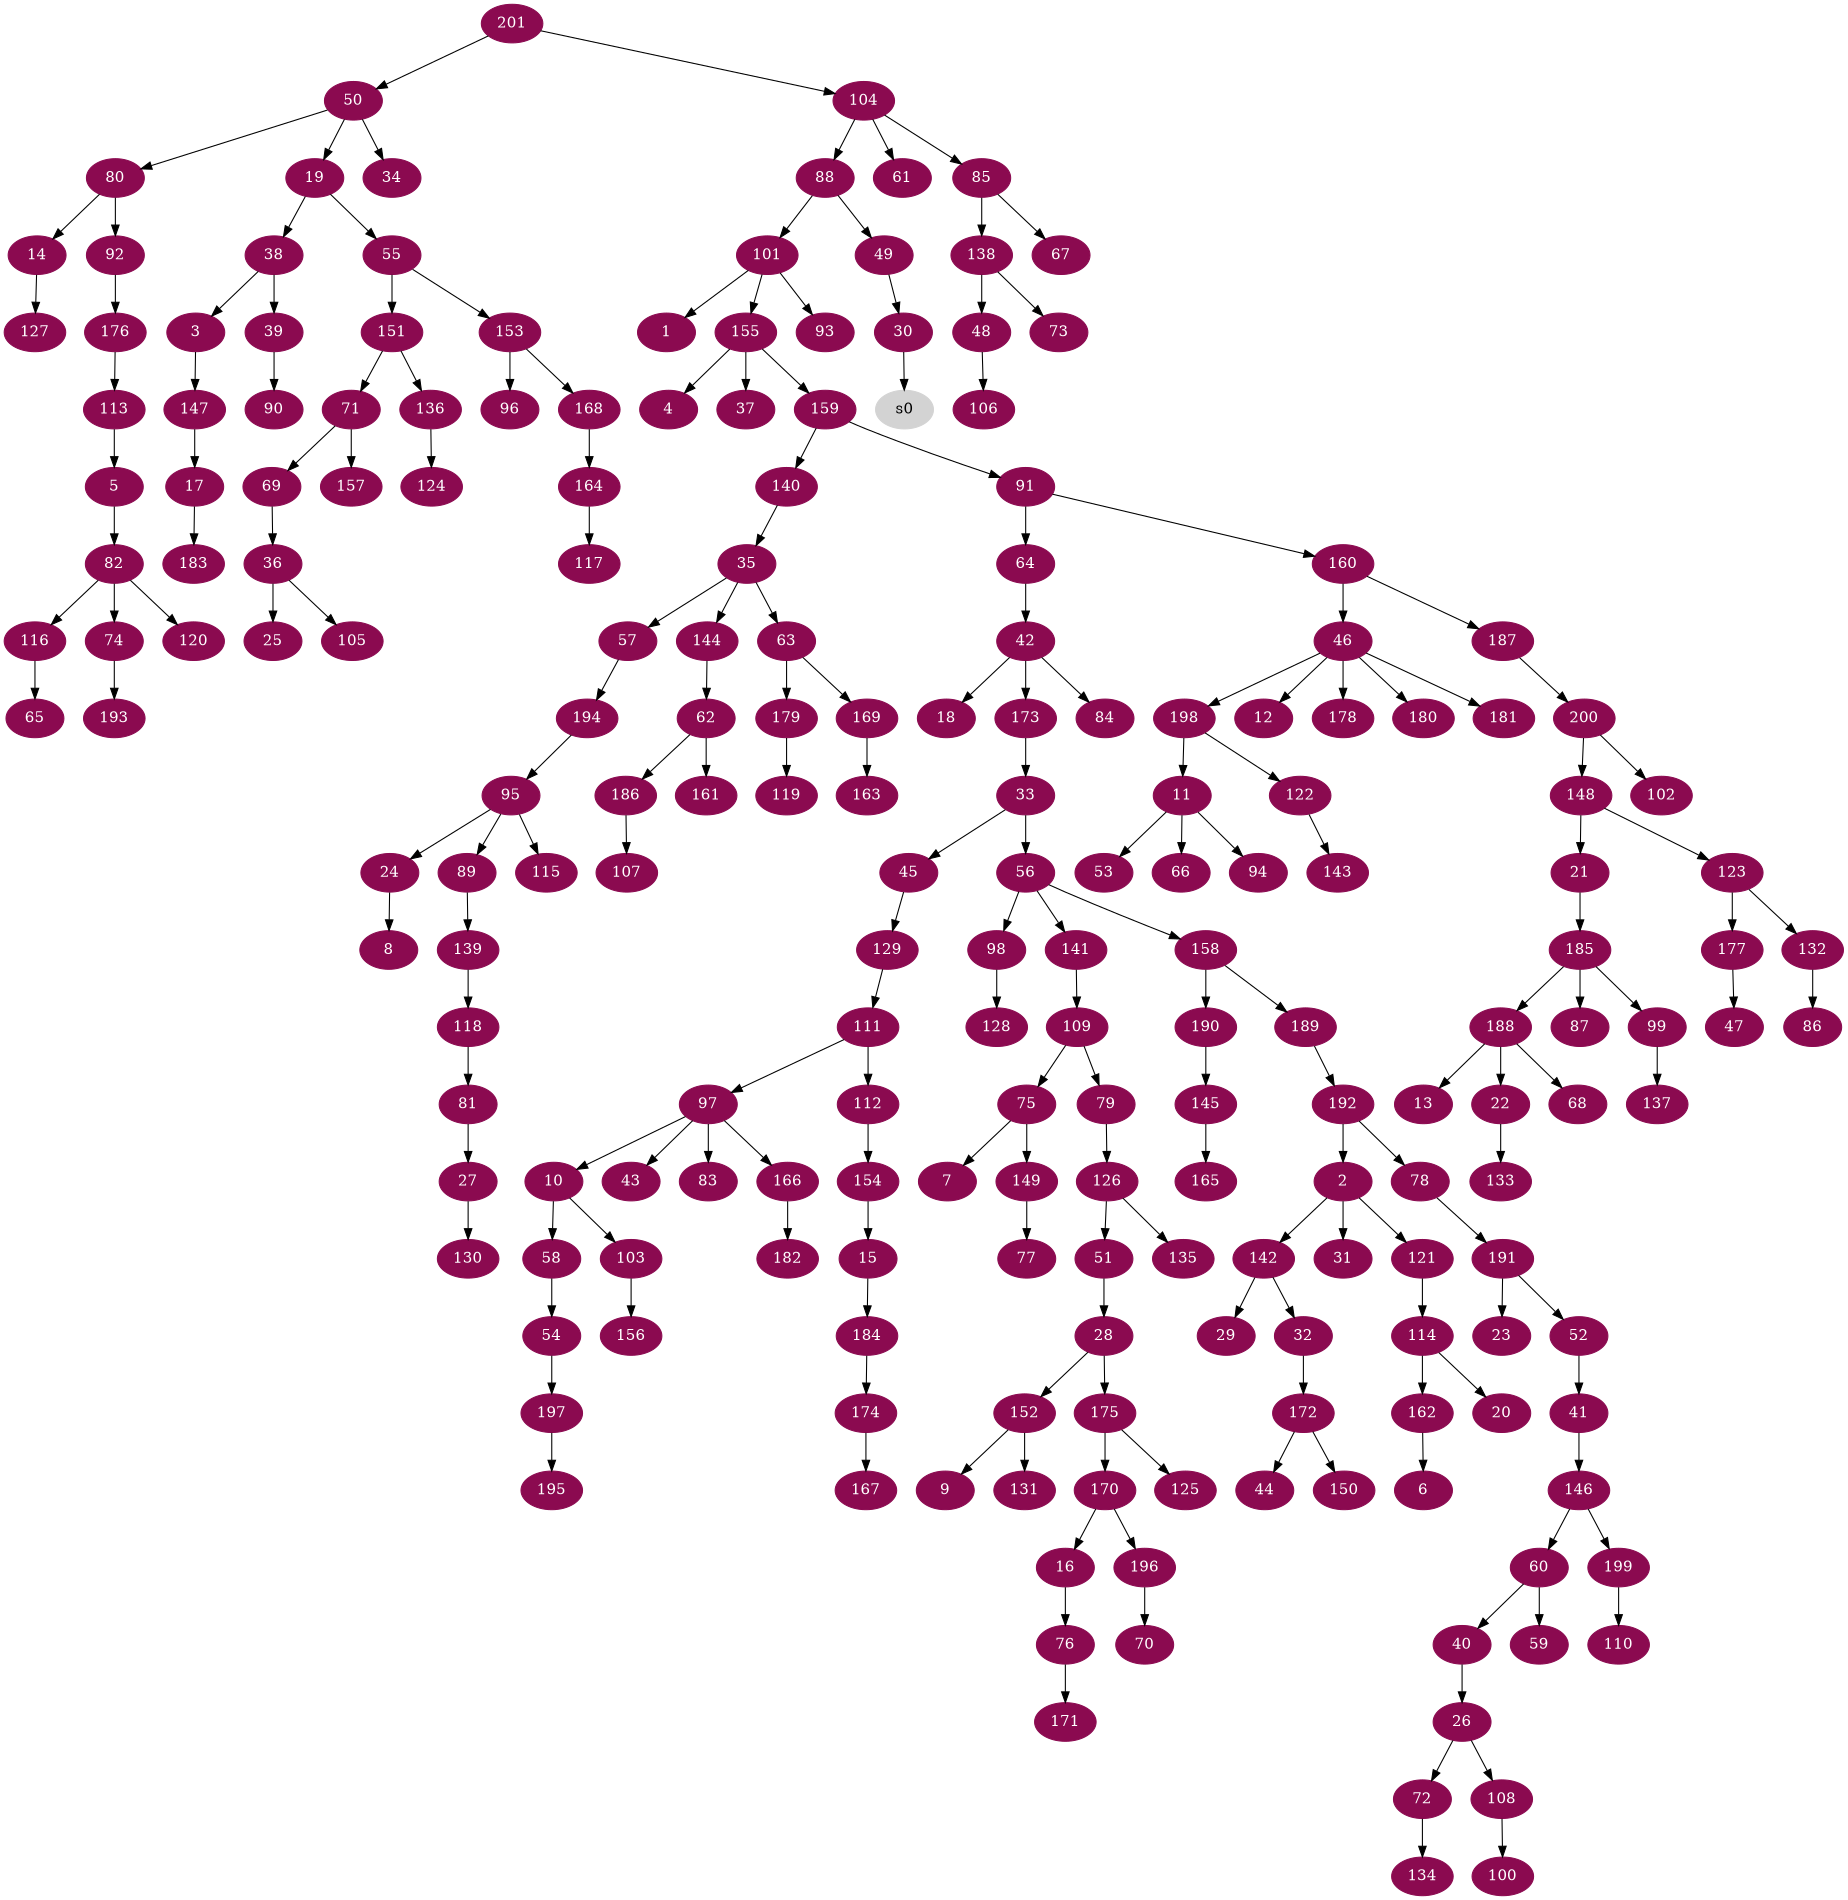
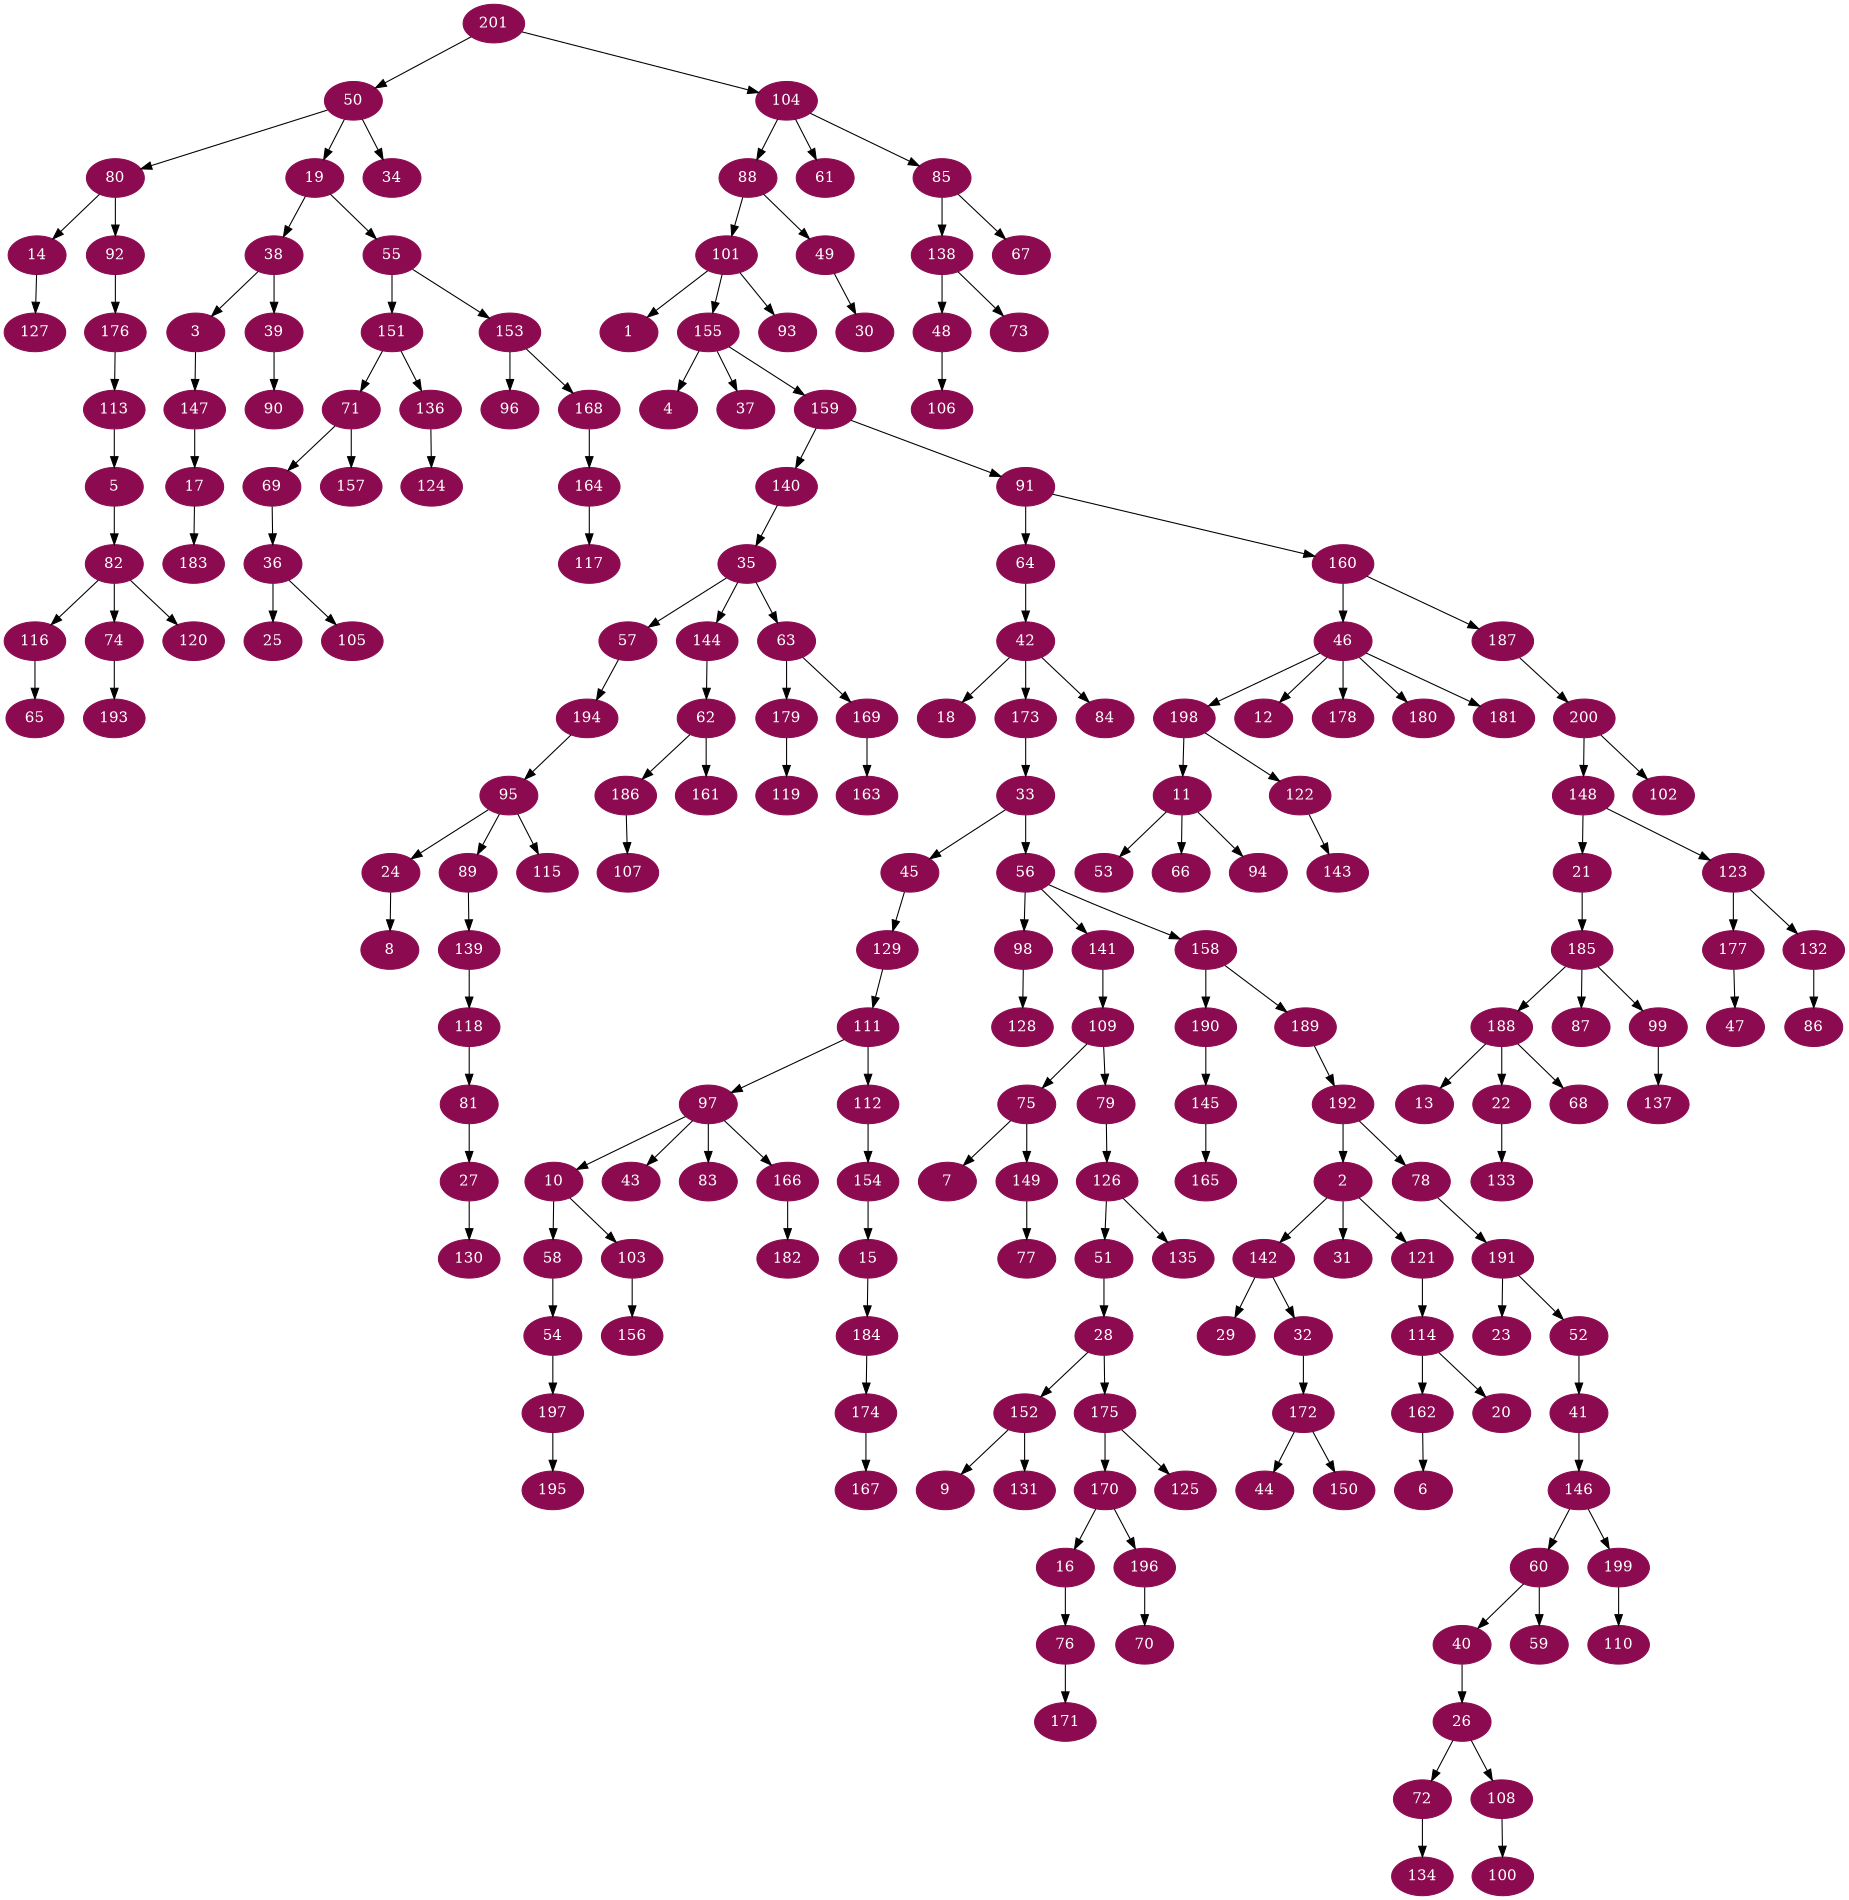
  digraph {
    node [color=deeppink4 fontcolor=white style=filled]
    101
    1
    155
    93
    192
    2
    78
    142
    31
    121
    38
    3
    39
    147
    4
    37
    159
    113
    5
    82
    162
    6
    75
    7
    149
    24
    8
    152
    9
    131
    97
    10
    43
    83
    166
    58
    103
    198
    11
    122
    53
    66
    94
    46
    12
    178
    180
    181
    188
    13
    22
    68
    80
    14
    92
    127
    154
    15
    184
    170
    16
    196
    76
    17
    183
    42
    18
    173
    84
    50
    19
    34
    55
    114
    20
    148
    21
    123
    185
    133
    191
    23
    52
    95
    89
    115
    36
    25
    105
    40
    26
    72
    108
    81
    27
    130
    51
    28
    175
    29
    32
    49
    30
-   s0 [color=lightgrey fontcolor=black]
    172
    33
    45
    56
    140
    35
    57
    144
    63
    69
    90
    60
    59
    41
    146
    64
    44
    150
    129
    160
    187
    177
    47
    138
    48
    73
    106
    88
    201
    104
    126
    135
    54
    197
    151
    153
    98
    141
    158
    194
    199
    61
    85
    62
    186
    161
    179
    169
    91
    116
    65
    67
    71
    157
    70
    136
    134
    74
    120
    193
    109
    79
    171
    77
    118
    132
    86
    87
    99
    139
    176
    96
    168
    111
    112
    128
    137
    100
    200
    102
    156
    107
    110
    164
    117
    119
    143
    124
    125
    190
    145
    165
    189
    163
    182
    174
    167
    195
    101 -> 1
    101 -> 155
    101 -> 93
    155 -> 4
    155 -> 37
    155 -> 159
    192 -> 2
    192 -> 78
    2 -> 142
    2 -> 31
    2 -> 121
    78 -> 191
    142 -> 29
    142 -> 32
    121 -> 114
    38 -> 3
    38 -> 39
    3 -> 147
    39 -> 90
    147 -> 17
    159 -> 140
    159 -> 91
    113 -> 5
    5 -> 82
    82 -> 116
    82 -> 74
    82 -> 120
    162 -> 6
    75 -> 7
    75 -> 149
    149 -> 77
    24 -> 8
    152 -> 9
    152 -> 131
    97 -> 10
    97 -> 43
    97 -> 83
    97 -> 166
    10 -> 58
    10 -> 103
    166 -> 182
    58 -> 54
    103 -> 156
    198 -> 11
    198 -> 122
    11 -> 53
    11 -> 66
    11 -> 94
    122 -> 143
    46 -> 198
    46 -> 12
    46 -> 178
    46 -> 180
    46 -> 181
    188 -> 13
    188 -> 22
    188 -> 68
    22 -> 133
    80 -> 14
    80 -> 92
    14 -> 127
    92 -> 176
    154 -> 15
    15 -> 184
    184 -> 174
    170 -> 16
    170 -> 196
    16 -> 76
    196 -> 70
    76 -> 171
    17 -> 183
    42 -> 18
    42 -> 173
    42 -> 84
    173 -> 33
    50 -> 80
    50 -> 19
    50 -> 34
    19 -> 38
    19 -> 55
    55 -> 151
    55 -> 153
    114 -> 162
    114 -> 20
    148 -> 21
    148 -> 123
    21 -> 185
    123 -> 177
    123 -> 132
    185 -> 188
    185 -> 87
    185 -> 99
    191 -> 23
    191 -> 52
    52 -> 41
    95 -> 24
    95 -> 89
    95 -> 115
    89 -> 139
    36 -> 25
    36 -> 105
    40 -> 26
    26 -> 72
    26 -> 108
    72 -> 134
    108 -> 100
    81 -> 27
    27 -> 130
    51 -> 28
    28 -> 152
    28 -> 175
    175 -> 170
    175 -> 125
    32 -> 172
    49 -> 30
-   30 -> s0
    172 -> 44
    172 -> 150
    33 -> 45
    33 -> 56
    45 -> 129
    56 -> 98
    56 -> 141
    56 -> 158
    140 -> 35
    35 -> 57
    35 -> 144
    35 -> 63
    57 -> 194
    144 -> 62
    63 -> 179
    63 -> 169
    69 -> 36
    60 -> 40
    60 -> 59
    41 -> 146
    146 -> 60
    146 -> 199
    64 -> 42
    129 -> 111
    160 -> 46
    160 -> 187
    187 -> 200
    177 -> 47
    138 -> 48
    138 -> 73
    48 -> 106
    88 -> 101
    88 -> 49
    201 -> 50
    201 -> 104
    104 -> 88
    104 -> 61
    104 -> 85
    126 -> 51
    126 -> 135
    54 -> 197
    197 -> 195
    151 -> 71
    151 -> 136
    153 -> 96
    153 -> 168
    98 -> 128
    141 -> 109
    158 -> 190
    158 -> 189
    194 -> 95
    199 -> 110
    85 -> 138
    85 -> 67
    62 -> 186
    62 -> 161
    186 -> 107
    179 -> 119
    169 -> 163
    91 -> 64
    91 -> 160
    116 -> 65
    71 -> 69
    71 -> 157
    136 -> 124
    74 -> 193
    109 -> 75
    109 -> 79
    79 -> 126
    118 -> 81
    132 -> 86
    99 -> 137
    139 -> 118
    176 -> 113
    168 -> 164
    111 -> 97
    111 -> 112
    112 -> 154
    200 -> 148
    200 -> 102
    164 -> 117
    190 -> 145
    145 -> 165
    189 -> 192
    174 -> 167
  }
